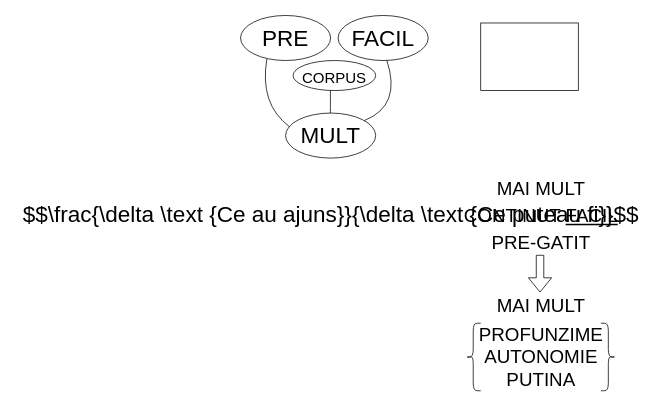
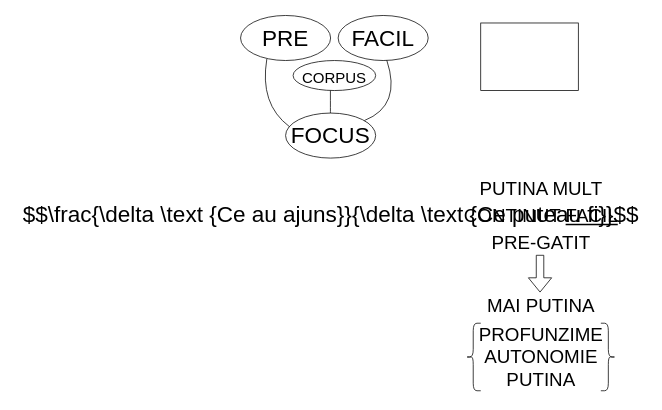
  <mxCell id="0" />
  <mxCell id="1" parent="0" />
  <mxCell id="2" value="" style="rounded=0;whiteSpace=wrap;html=1;fontSize=30;fillColor=none;" vertex="1" parent="1"><mxGeometry x="640" y="30" width="130" height="90" as="geometry" /></mxCell>
  <mxCell id="3" value="PRE" style="ellipse;whiteSpace=wrap;html=1;fontSize=30;fillColor=none;" vertex="1" parent="1"><mxGeometry x="320" y="20" width="120" height="60" as="geometry" /></mxCell>
  <mxCell id="4" value="FACIL" style="ellipse;whiteSpace=wrap;html=1;fontSize=30;fillColor=none;" vertex="1" parent="1"><mxGeometry x="450" y="20" width="120" height="60" as="geometry" /></mxCell>
  <mxCell id="5" value="&lt;font style=&quot;font-size: 20px&quot;&gt;CORPUS&lt;/font&gt;" style="ellipse;whiteSpace=wrap;html=1;fontSize=30;fillColor=none;" vertex="1" parent="1"><mxGeometry x="390" y="80" width="110" height="40" as="geometry" /></mxCell>
- <mxCell id="6" value="MULT" style="ellipse;whiteSpace=wrap;html=1;fontSize=30;fillColor=none;" vertex="1" parent="1"><mxGeometry x="380" y="150" width="120" height="60" as="geometry" /></mxCell>
+ <mxCell id="6" value="FOCUS" style="ellipse;whiteSpace=wrap;html=1;fontSize=30;fillColor=none;" vertex="1" parent="1"><mxGeometry x="380" y="150" width="120" height="60" as="geometry" /></mxCell>
  <mxCell id="7" value="" style="endArrow=none;html=1;fontSize=20;curved=1;" edge="1" parent="1"><mxGeometry width="50" height="50" relative="1" as="geometry"><mxPoint x="485" y="160" as="sourcePoint" /><mxPoint x="514.803" y="79.597" as="targetPoint" /><Array as="points"><mxPoint x="535" y="140" /></Array></mxGeometry></mxCell>
  <mxCell id="8" value="" style="endArrow=none;html=1;fontSize=20;curved=1;" edge="1" parent="1"><mxGeometry width="50" height="50" relative="1" as="geometry"><mxPoint x="385" y="168" as="sourcePoint" /><mxPoint x="355" y="78" as="targetPoint" /><Array as="points"><mxPoint x="345" y="138" /></Array></mxGeometry></mxCell>
  <mxCell id="9" value="" style="endArrow=none;html=1;fontSize=20;curved=1;" edge="1" parent="1"><mxGeometry width="50" height="50" relative="1" as="geometry"><mxPoint x="439.71" y="150" as="sourcePoint" /><mxPoint x="439.71" y="120" as="targetPoint" /></mxGeometry></mxCell>
  <mxCell id="10" value="&lt;font style=&quot;font-size: 30px&quot;&gt;$$\frac{\delta \text {Ce au ajuns}}{\delta \text {Ce puteau fi}}$$&lt;/font&gt;" style="text;html=1;align=center;verticalAlign=middle;resizable=0;points=[];autosize=1;strokeColor=none;fillColor=none;fontSize=20;" vertex="1" parent="1"><mxGeometry x="20" y="270" width="840" height="30" as="geometry" /></mxCell>
- <mxCell id="11" value="&lt;font style=&quot;font-size: 25px&quot;&gt;MAI MULT&lt;br&gt;CONTINUT &lt;u&gt;FACIL&lt;/u&gt;&lt;br&gt;PRE-GATIT&lt;/font&gt;" style="text;html=1;align=center;verticalAlign=middle;resizable=0;points=[];autosize=1;strokeColor=none;fillColor=none;fontSize=30;" vertex="1" parent="1"><mxGeometry x="610" y="225" width="220" height="120" as="geometry" /></mxCell>
+ <mxCell id="11" value="&lt;font style=&quot;font-size: 25px&quot;&gt;PUTINA MULT&lt;br&gt;CONTINUT &lt;u&gt;FACIL&lt;/u&gt;&lt;br&gt;PRE-GATIT&lt;/font&gt;" style="text;html=1;align=center;verticalAlign=middle;resizable=0;points=[];autosize=1;strokeColor=none;fillColor=none;fontSize=30;" vertex="1" parent="1"><mxGeometry x="610" y="225" width="220" height="120" as="geometry" /></mxCell>
  <mxCell id="12" value="" style="shape=flexArrow;endArrow=classic;html=1;fontSize=25;curved=1;" edge="1" parent="1"><mxGeometry width="50" height="50" relative="1" as="geometry"><mxPoint x="719" y="339" as="sourcePoint" /><mxPoint x="719" y="389" as="targetPoint" /></mxGeometry></mxCell>
- <mxCell id="13" value="MAI MULT&lt;br&gt;&lt;br&gt;" style="text;html=1;align=center;verticalAlign=middle;resizable=0;points=[];autosize=1;strokeColor=none;fillColor=none;fontSize=25;" vertex="1" parent="1"><mxGeometry x="640" y="385" width="160" height="70" as="geometry" /></mxCell>
+ <mxCell id="13" value="MAI PUTINA&lt;br&gt;&lt;br&gt;" style="text;html=1;align=center;verticalAlign=middle;resizable=0;points=[];autosize=1;strokeColor=none;fillColor=none;fontSize=25;" vertex="1" parent="1"><mxGeometry x="640" y="385" width="160" height="70" as="geometry" /></mxCell>
  <mxCell id="14" value="PROFUNZIME&lt;br&gt;AUTONOMIE&lt;br&gt;PUTINA" style="text;html=1;align=center;verticalAlign=middle;resizable=0;points=[];autosize=1;strokeColor=none;fillColor=none;fontSize=25;" vertex="1" parent="1"><mxGeometry x="630" y="424" width="180" height="100" as="geometry" /></mxCell>
  <mxCell id="15" value="" style="shape=curlyBracket;whiteSpace=wrap;html=1;rounded=1;fontSize=25;fillColor=none;" vertex="1" parent="1"><mxGeometry x="620" y="430" width="20" height="90" as="geometry" /></mxCell>
  <mxCell id="16" value="" style="shape=curlyBracket;whiteSpace=wrap;html=1;rounded=1;flipH=1;fontSize=25;fillColor=none;" vertex="1" parent="1"><mxGeometry x="800" y="430" width="20" height="90" as="geometry" /></mxCell>
